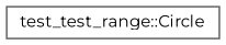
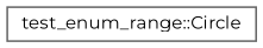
  digraph {
    rankdir=LR
    fontname=Montserrat
-   n1 [color=grey40 fillcolor=white fontname=Montserrat fontsize=10 height=0.2 label="test_test_range::Circle" shape=box style=filled width=0.4]
+   n1 [color=grey40 fillcolor=white fontname=Montserrat fontsize=10 height=0.2 label="test_enum_range::Circle" shape=box style=filled width=0.4]
  }
